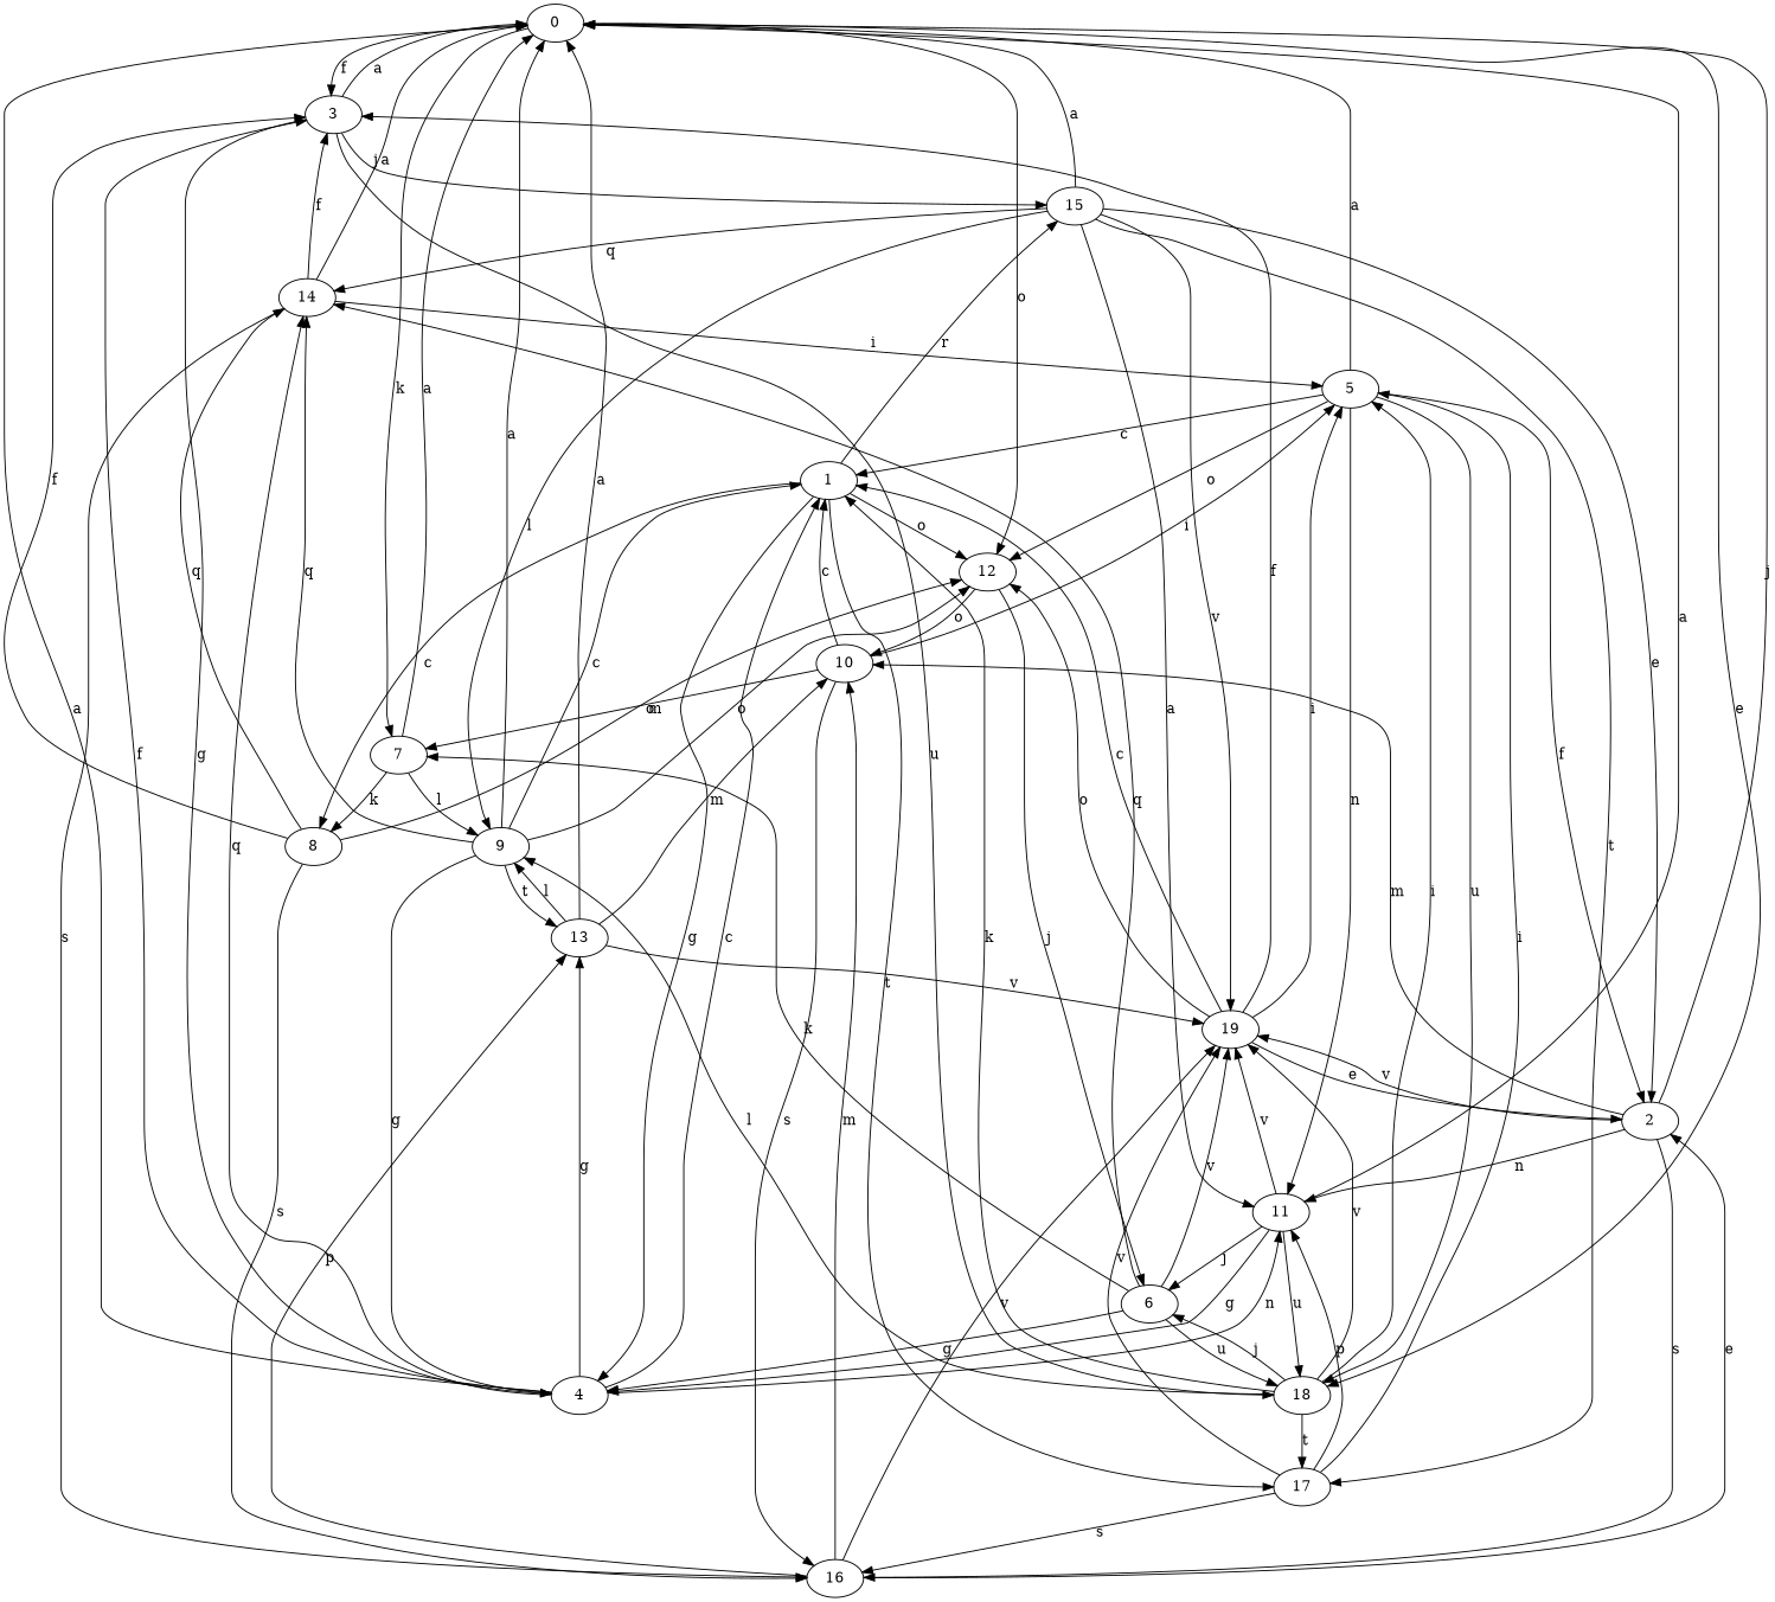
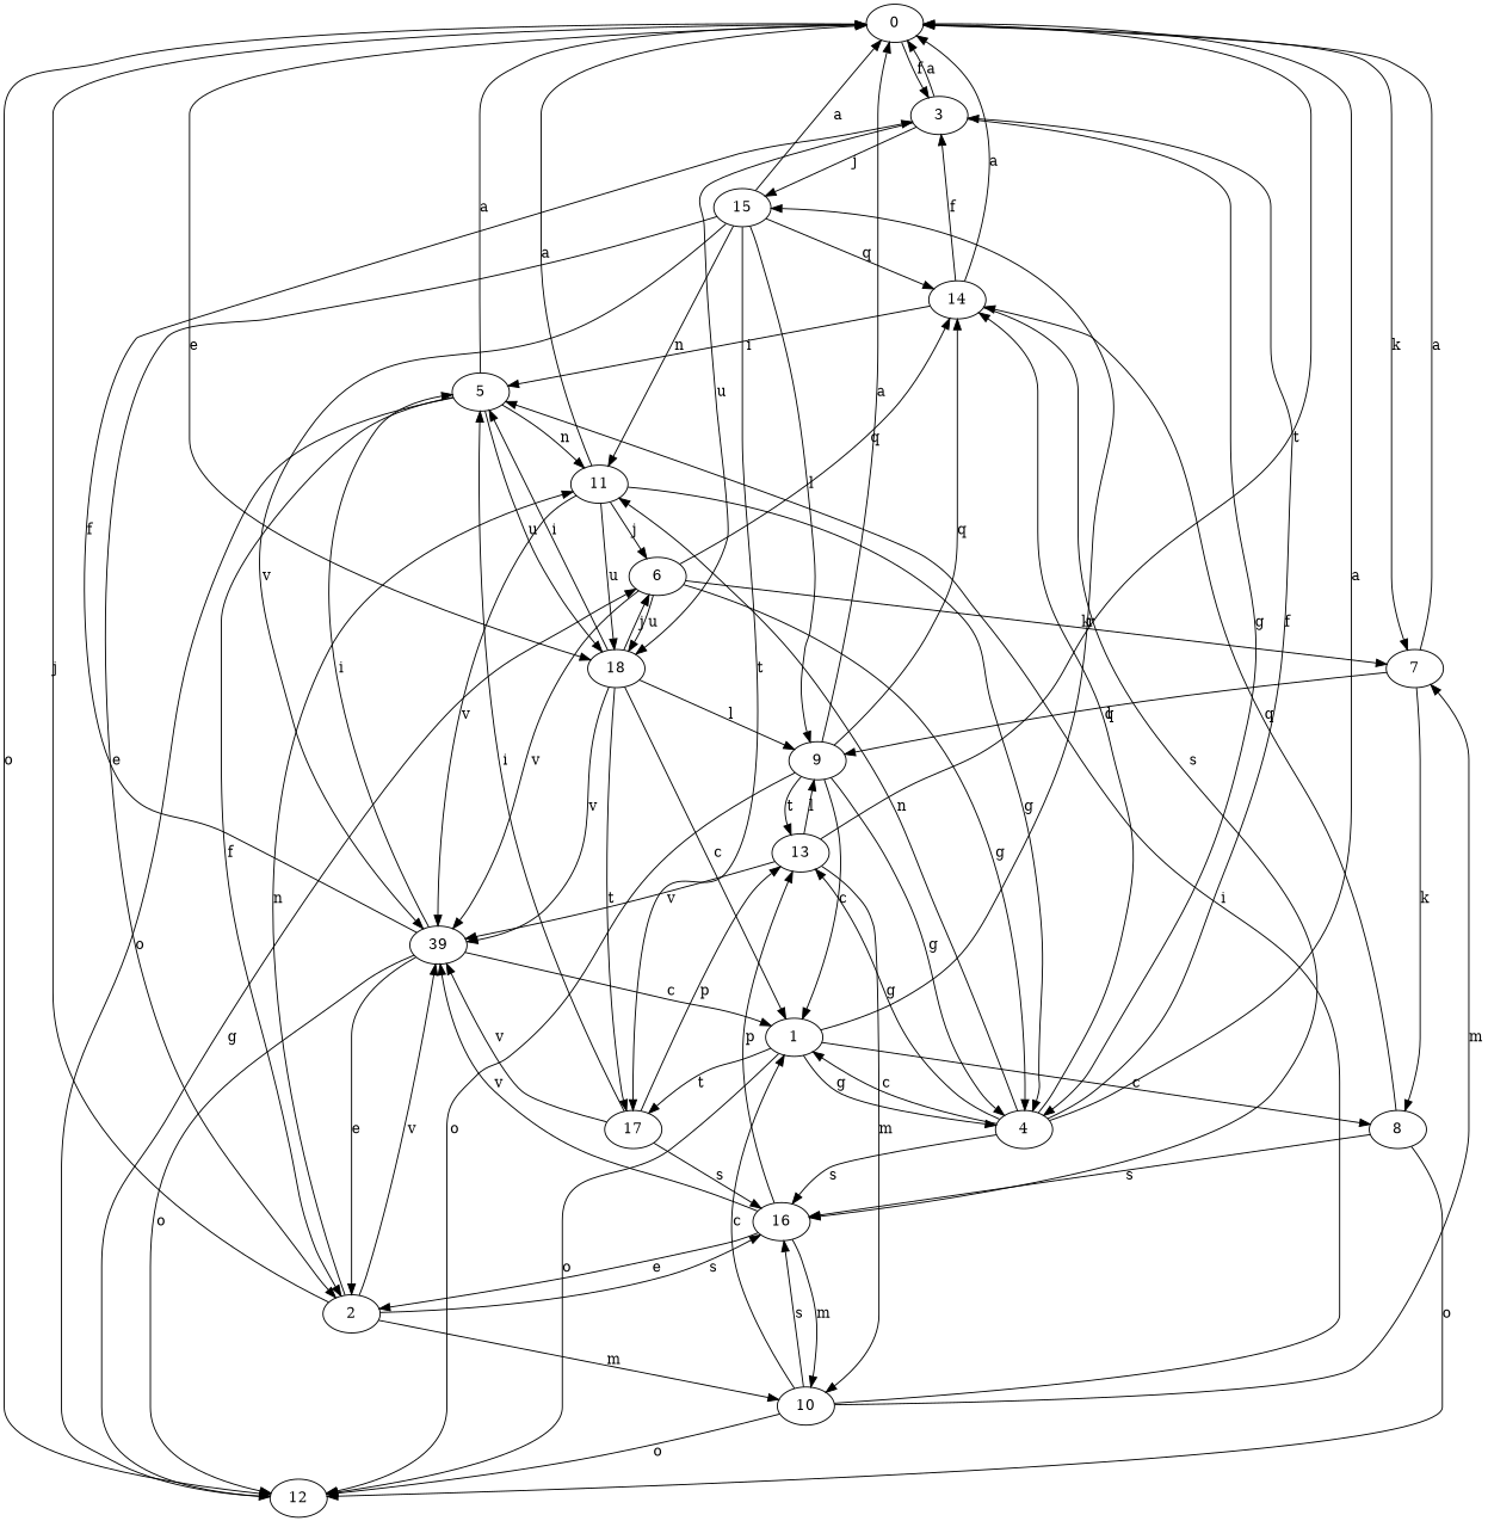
  strict digraph {
    0
    3
    7
    12
    18
    2
    10
    11
    16
-   19
+   19 [label=39]
    4
    15
    8
    9
    6
    1
    17
    14
    13
    5
    0 -> 3 [label=f]
    0 -> 7 [label=k]
    0 -> 12 [label=o]
    0 -> 18 [label=e]
    3 -> 0 [label=a]
    3 -> 18 [label=u]
    3 -> 4 [label=g]
    3 -> 15 [label=j]
    7 -> 0 [label=a]
    7 -> 8 [label=k]
    7 -> 9 [label=l]
-   12 -> 6 [label=j]
+   12 -> 6 [label=g]
    18 -> 19 [label=v]
    18 -> 9 [label=l]
    18 -> 6 [label=j]
-   18 -> 1 [label=k]
+   18 -> 1 [label=c]
    18 -> 17 [label=t]
    18 -> 5 [label=i]
    2 -> 0 [label=j]
    2 -> 10 [label=m]
    2 -> 11 [label=n]
    2 -> 16 [label=s]
    2 -> 19 [label=v]
    10 -> 7 [label=m]
-   12 -> 10 [label=o]
+   10 -> 12 [label=o]
    10 -> 16 [label=s]
    10 -> 1 [label=c]
    10 -> 5 [label=i]
    11 -> 0 [label=a]
    11 -> 18 [label=u]
    11 -> 19 [label=v]
    11 -> 4 [label=g]
    11 -> 6 [label=j]
    16 -> 2 [label=e]
    16 -> 10 [label=m]
    16 -> 19 [label=v]
    16 -> 13 [label=p]
    19 -> 3 [label=f]
    19 -> 12 [label=o]
    19 -> 2 [label=e]
    19 -> 1 [label=c]
    19 -> 5 [label=i]
    4 -> 0 [label=a]
    4 -> 3 [label=f]
    4 -> 11 [label=n]
+   4 -> 16 [label=s]
    4 -> 1 [label=c]
    4 -> 14 [label=q]
    4 -> 13 [label=g]
    15 -> 0 [label=a]
    15 -> 2 [label=e]
-   15 -> 11 [label=a]
+   15 -> 11 [label=n]
    15 -> 19 [label=v]
    15 -> 9 [label=l]
    15 -> 17 [label=t]
    15 -> 14 [label=q]
-   8 -> 3 [label=f]
    8 -> 12 [label=o]
    8 -> 16 [label=s]
    8 -> 14 [label=q]
    9 -> 0 [label=a]
    9 -> 12 [label=o]
    9 -> 4 [label=g]
    9 -> 1 [label=c]
    9 -> 14 [label=q]
    9 -> 13 [label=t]
    6 -> 7 [label=k]
    6 -> 18 [label=u]
    6 -> 19 [label=v]
    6 -> 4 [label=g]
    6 -> 14 [label=q]
    1 -> 12 [label=o]
    1 -> 4 [label=g]
    1 -> 15 [label=r]
    1 -> 8 [label=c]
    1 -> 17 [label=t]
    17 -> 16 [label=s]
    17 -> 19 [label=v]
-   17 -> 11 [label=p]
+   17 -> 13 [label=p]
    17 -> 5 [label=i]
    14 -> 0 [label=a]
    14 -> 3 [label=f]
    14 -> 16 [label=s]
    14 -> 5 [label=i]
-   13 -> 0 [label=a]
+   13 -> 0 [label=t]
    13 -> 10 [label=m]
    13 -> 19 [label=v]
    13 -> 9 [label=l]
    5 -> 0 [label=a]
    5 -> 12 [label=o]
    5 -> 18 [label=u]
    5 -> 2 [label=f]
    5 -> 11 [label=n]
-   5 -> 1 [label=c]
  }
